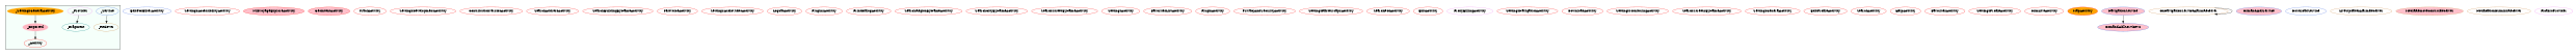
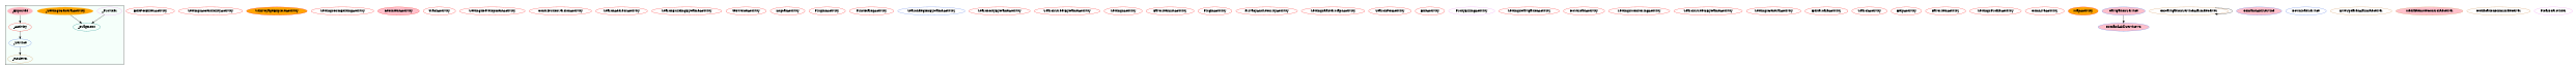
  digraph {
    node [color=red]
    _Activity
    _Service [color=royalblue]
    _Reciever [color=peru]
    _Provider [color=violet]
    _Fragment [color=teal]
    n6 [color=mintcream fillcolor=orange label=_SettingsGeneralActivity style=filled]
    _Exported [color=mintcream fillcolor=lightpink style=filled]
-   EditPOIFilterActivity [color=royalblue]
+   EditPOIFilterActivity
    SettingsAccessibilityActivity
-   WikivoyageExploreActivity [fillcolor=pink style=filled]
+   WikivoyageExploreActivity [fillcolor=orange style=filled]
+   SettingsOsmEditingActivity
    GeoIntentActivity [fillcolor=pink style=filled]
    TrackActivity
    SettingsDevelopmentActivity
    ContributionVersionActivity
    SearchAddressActivity
    SearchBuildingByNameActivity
    TestVoiceActivity
-   SettingsAudioVideoActivity
    LogcatActivity
    PluginsActivity
    PrintDialogActivity
-   SearchRegionByNameActivity
+   SearchRegionByNameActivity [color=royalblue]
    SearchCityByNameActivity
    SearchStreetByNameActivity
    SettingsActivity
    FavoritesListActivity
    PluginActivity
    PrivacyAndSecurityActivity
    SettingsRasterMapsActivity
    SearchPOIActivity
    ExitActivity
    ProxyBillingActivity [color=violet]
    SettingsNavigationActivity
    DownloadActivity
    SettingsMonitoringActivity
    SearchStreet2ByNameActivity
    SettingsGeneralActivity
    EditProfileActivity
    SearchActivity
    HelpActivity
    FavoritesActivity
    SettingsProfileActivity
    OsmLiveActivity
    MapActivity [fillcolor=orange style=filled]
    NavigationService [color=royalblue fillcolor=pink style=filled]
    OsmandAidlServiceV2 [color=royalblue fillcolor=pink style=filled]
    OnNavigationServiceAlarmReceiver [color=peru]
    OsmandAidlService [color=royalblue fillcolor=pink style=filled]
    DownloadService [color=royalblue]
    LiveUpdatesAlarmReceiver [color=peru]
    MediaRemoteControlReceiver [color=peru fillcolor=pink style=filled]
    NotificationDismissReceiver [color=peru]
    PicassoProvider [color=violet]
    subgraph cluster_1 {
      bgcolor=mintcream
      _Activity
      _Service
      _Reciever
      _Provider
      _Fragment
      n6
      _Exported
    }
+   _Activity -> _Service
    _Service -> _Reciever
    _Provider -> _Fragment
-   n6 -> _Exported
+   n6 -> _Fragment
    _Exported -> _Activity
    NavigationService -> OsmandAidlServiceV2
    OnNavigationServiceAlarmReceiver -> OnNavigationServiceAlarmReceiver
  }
